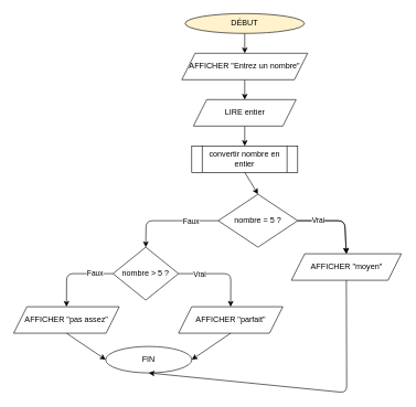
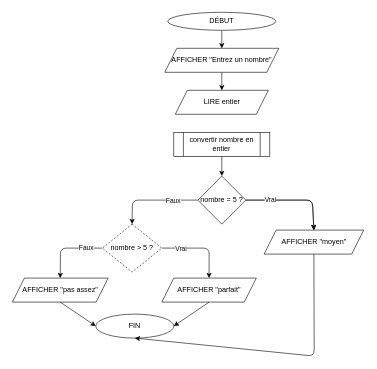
  <mxCell id="0" />
  <mxCell id="1" parent="0" />
  <mxCell id="2" value="FIN" style="ellipse;whiteSpace=wrap;html=1;" parent="1" vertex="1"><mxGeometry x="159" y="523" width="130" height="40" as="geometry" /></mxCell>
  <mxCell id="3" style="edgeStyle=none;html=1;exitX=0.5;exitY=1;exitDx=0;exitDy=0;entryX=0.5;entryY=0;entryDx=0;entryDy=0;" parent="1" source="4" target="6" edge="1"><mxGeometry relative="1" as="geometry" /></mxCell>
- <mxCell id="4" value="DÉBUT" style="ellipse;whiteSpace=wrap;html=1;fillColor=#fff2cc;" parent="1" vertex="1"><mxGeometry x="279" y="20" width="180" height="30" as="geometry" /></mxCell>
+ <mxCell id="4" value="DÉBUT" style="ellipse;whiteSpace=wrap;html=1;" parent="1" vertex="1"><mxGeometry x="279" y="20" width="180" height="30" as="geometry" /></mxCell>
  <mxCell id="5" style="edgeStyle=none;html=1;exitX=0.5;exitY=1;exitDx=0;exitDy=0;entryX=0.5;entryY=0;entryDx=0;entryDy=0;" parent="1" source="6" target="26" edge="1"><mxGeometry relative="1" as="geometry" /></mxCell>
  <mxCell id="6" value="AFFICHER &quot;Entrez un nombre&quot;" style="shape=parallelogram;perimeter=parallelogramPerimeter;whiteSpace=wrap;html=1;fixedSize=1;" parent="1" vertex="1"><mxGeometry x="274" y="80" width="190" height="40" as="geometry" /></mxCell>
  <mxCell id="7" style="edgeStyle=none;html=1;exitX=0.5;exitY=1;exitDx=0;exitDy=0;entryX=0;entryY=0.5;entryDx=0;entryDy=0;" parent="1" source="8" target="2" edge="1"><mxGeometry relative="1" as="geometry" /></mxCell>
  <mxCell id="8" value="AFFICHER &quot;pas assez&quot;" style="shape=parallelogram;perimeter=parallelogramPerimeter;whiteSpace=wrap;html=1;fixedSize=1;" parent="1" vertex="1"><mxGeometry x="20" y="463" width="159.5" height="40" as="geometry" /></mxCell>
  <mxCell id="9" style="edgeStyle=none;html=1;exitX=0.5;exitY=1;exitDx=0;exitDy=0;entryX=0.5;entryY=1;entryDx=0;entryDy=0;" parent="1" source="11" target="2" edge="1"><mxGeometry relative="1" as="geometry"><Array as="points"><mxPoint x="523" y="593" /></Array></mxGeometry></mxCell>
  <mxCell id="10" value="AFFICHER &quot;parfait&quot;" style="shape=parallelogram;perimeter=parallelogramPerimeter;whiteSpace=wrap;html=1;fixedSize=1;" parent="1" vertex="1"><mxGeometry x="269" y="463" width="157.5" height="40" as="geometry" /></mxCell>
  <mxCell id="11" value="AFFICHER &quot;moyen&quot;" style="shape=parallelogram;perimeter=parallelogramPerimeter;whiteSpace=wrap;html=1;fixedSize=1;" parent="1" vertex="1"><mxGeometry x="439.5" y="383" width="166" height="40" as="geometry" /></mxCell>
  <mxCell id="12" style="edgeStyle=none;html=1;exitX=0.5;exitY=1;exitDx=0;exitDy=0;entryX=1;entryY=0.5;entryDx=0;entryDy=0;" parent="1" source="10" target="2" edge="1"><mxGeometry relative="1" as="geometry" /></mxCell>
  <mxCell id="13" style="edgeStyle=none;html=1;exitX=0;exitY=0.5;exitDx=0;exitDy=0;entryX=0.5;entryY=0;entryDx=0;entryDy=0;" parent="1" source="16" target="21" edge="1"><mxGeometry relative="1" as="geometry"><Array as="points"><mxPoint x="220" y="333" /></Array></mxGeometry></mxCell>
  <mxCell id="14" value="Faux" style="edgeLabel;html=1;align=center;verticalAlign=middle;resizable=0;points=[];" parent="13" vertex="1" connectable="0"><mxGeometry x="-0.499" y="-1" relative="1" as="geometry"><mxPoint x="-5" y="1" as="offset" /></mxGeometry></mxCell>
  <mxCell id="15" value="Vrai" style="edgeStyle=none;html=1;exitX=1;exitY=0.5;exitDx=0;exitDy=0;entryX=0.5;entryY=0;entryDx=0;entryDy=0;" parent="1" source="16" target="11" edge="1"><mxGeometry x="-0.491" relative="1" as="geometry"><Array as="points"><mxPoint x="520" y="333" /></Array><mxPoint x="530" y="383" as="targetPoint" /><mxPoint as="offset" /></mxGeometry></mxCell>
- <mxCell id="16" value="nombre = 5 ?" style="rhombus;whiteSpace=wrap;html=1;" parent="1" vertex="1"><mxGeometry x="329" y="293" width="120" height="80" as="geometry" /></mxCell>
+ <mxCell id="16" value="nombre = 5 ?" style="rhombus;whiteSpace=wrap;html=1;" parent="1" vertex="1"><mxGeometry x="329" y="293" width="80" height="80" as="geometry" /></mxCell>
  <mxCell id="17" style="edgeStyle=none;html=1;exitX=1;exitY=0.5;exitDx=0;exitDy=0;entryX=0.5;entryY=0;entryDx=0;entryDy=0;" parent="1" source="21" target="10" edge="1"><mxGeometry relative="1" as="geometry"><Array as="points"><mxPoint x="348" y="413" /></Array></mxGeometry></mxCell>
  <mxCell id="18" value="Vrai" style="edgeLabel;html=1;align=center;verticalAlign=middle;resizable=0;points=[];" parent="17" vertex="1" connectable="0"><mxGeometry x="-0.687" y="-1" relative="1" as="geometry"><mxPoint x="11" y="-1" as="offset" /></mxGeometry></mxCell>
  <mxCell id="19" style="edgeStyle=none;html=1;exitX=0;exitY=0.5;exitDx=0;exitDy=0;entryX=0.5;entryY=0;entryDx=0;entryDy=0;" parent="1" source="21" target="8" edge="1"><mxGeometry relative="1" as="geometry"><Array as="points"><mxPoint x="100" y="413" /></Array></mxGeometry></mxCell>
  <mxCell id="20" value="Faux" style="edgeLabel;html=1;align=center;verticalAlign=middle;resizable=0;points=[];" parent="19" vertex="1" connectable="0"><mxGeometry x="-0.536" y="-2" relative="1" as="geometry"><mxPoint as="offset" /></mxGeometry></mxCell>
- <mxCell id="21" value="nombre &amp;gt; 5 ?" style="rhombus;whiteSpace=wrap;html=1;" parent="1" vertex="1"><mxGeometry x="170" y="373" width="99" height="80" as="geometry" /></mxCell>
- <mxCell id="22" style="edgeStyle=none;html=1;exitX=0.5;exitY=1;exitDx=0;exitDy=0;entryX=0.5;entryY=0;entryDx=0;entryDy=0;" parent="1" source="26" target="24" edge="1"><mxGeometry relative="1" as="geometry" /></mxCell>
+ <mxCell id="21" value="nombre &amp;gt; 5 ?" style="rhombus;whiteSpace=wrap;html=1;dashed=1;" parent="1" vertex="1"><mxGeometry x="170" y="373" width="99" height="80" as="geometry" /></mxCell>
  <mxCell id="23" style="edgeStyle=none;html=1;exitX=0.5;exitY=1;exitDx=0;exitDy=0;entryX=0.5;entryY=0;entryDx=0;entryDy=0;" parent="1" source="24" target="16" edge="1"><mxGeometry relative="1" as="geometry" /></mxCell>
  <mxCell id="24" value="convertir nombre en entier" style="shape=process;whiteSpace=wrap;html=1;backgroundOutline=1;" parent="1" vertex="1"><mxGeometry x="289" y="220" width="160" height="40" as="geometry" /></mxCell>
  <mxCell id="25" value="Vrai" style="edgeStyle=none;html=1;exitX=1;exitY=0.5;exitDx=0;exitDy=0;entryX=0.5;entryY=0;entryDx=0;entryDy=0;" parent="1" source="16" target="11" edge="1"><mxGeometry x="-0.491" relative="1" as="geometry"><Array as="points"><mxPoint x="480" y="333" /><mxPoint x="520" y="333" /></Array><mxPoint x="409" y="333" as="sourcePoint" /><mxPoint x="522.5" y="383" as="targetPoint" /><mxPoint as="offset" /></mxGeometry></mxCell>
  <mxCell id="26" value="LIRE entier" style="shape=parallelogram;perimeter=parallelogramPerimeter;whiteSpace=wrap;html=1;fixedSize=1;" parent="1" vertex="1"><mxGeometry x="291.5" y="150" width="155" height="40" as="geometry" /></mxCell>
